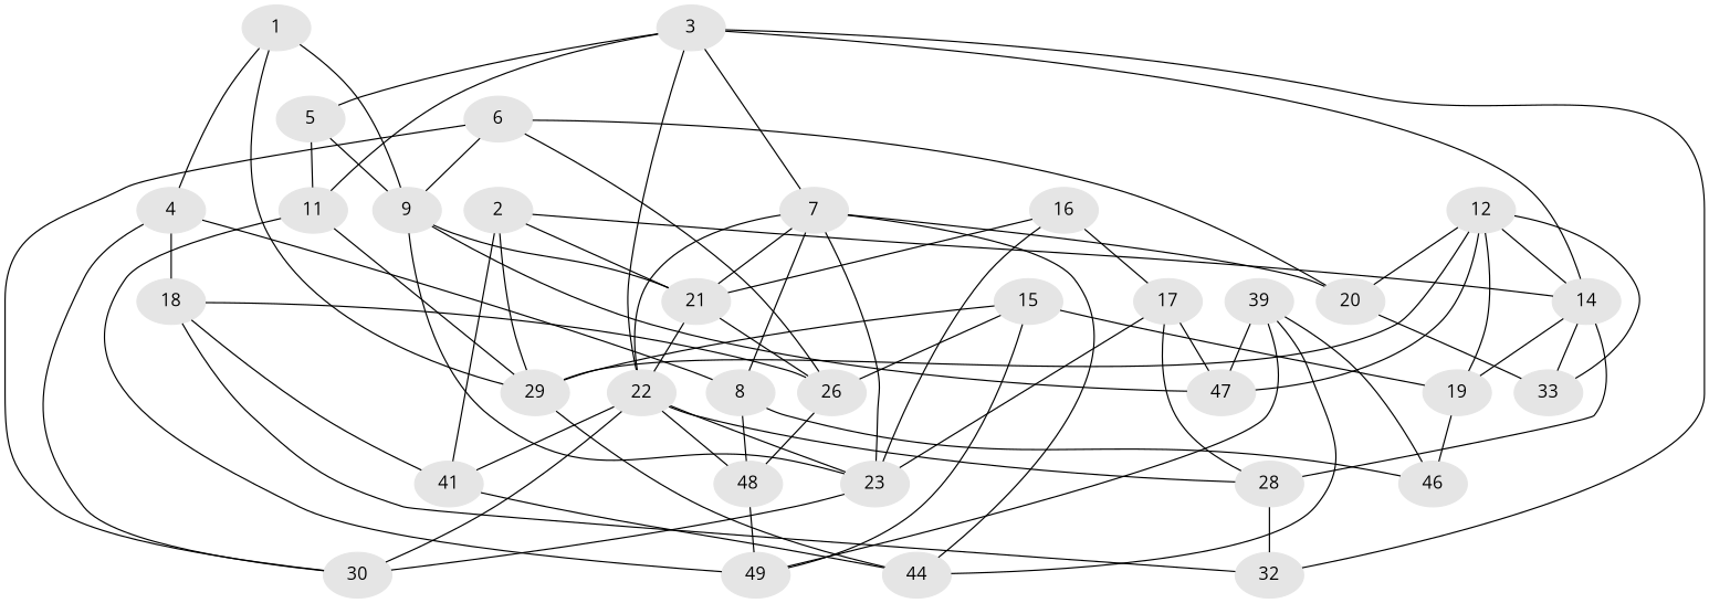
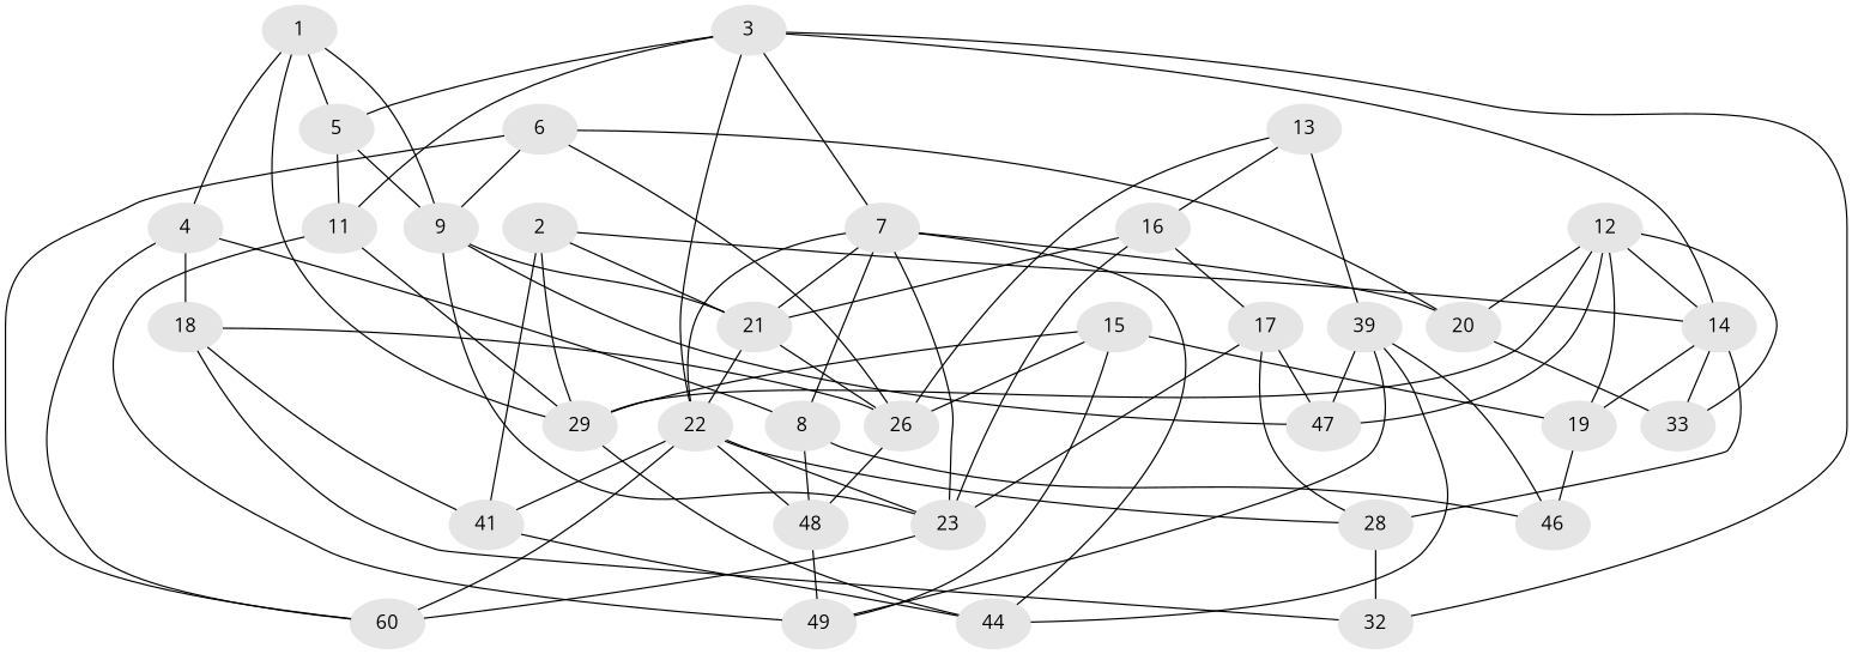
  graph {
    fontname="Open Sans"
    node [color=gray90 fontname="Open Sans" style=filled]
    edge [fontname="Open Sans"]
    1
    4
    5
    9 [super="+45"]
    29 [super="+34"]
    8
    18
-   30
+   30 [label=60]
    11
    21 [super="+37"]
    23 [super="+40"]
    47
    44
    14 [super="+43"]
    19 [super="+24"]
    33
    28
    2
    41
    22 [super="+31+25"]
    26 [super="+35"]
    3 [super="+38"]
    7 [super="+10+36"]
    32
    20
    49
    48
    46
    6
    12 [super="+42"]
+   13
    16
    39 [super="+50"]
    17
    15
    1 -- 4
+   1 -- 5
    1 -- 9
    1 -- 29
    4 -- 8
    4 -- 18
    4 -- 30
    5 -- 9
    5 -- 11
    9 -- 21
    9 -- 23
    9 -- 47
    29 -- 44
    8 -- 48
    8 -- 46
    18 -- 41
    18 -- 26
    18 -- 32
    11 -- 29
    11 -- 49
    21 -- 22
    21 -- 26
    23 -- 30
    14 -- 19
    14 -- 33
    14 -- 28
    19 -- 46 [weight=2]
    28 -- 32
    2 -- 29
    2 -- 21
    2 -- 14
    2 -- 41
    41 -- 44
    22 -- 30
    22 -- 23
    22 -- 28
    22 -- 41
    22 -- 48
    26 -- 48
    3 -- 5
    3 -- 11
    3 -- 14
    3 -- 22
    3 -- 7
    3 -- 32
    7 -- 8
    7 -- 21
    7 -- 23
    7 -- 44
    7 -- 22
    7 -- 20
    20 -- 33
    48 -- 49
    6 -- 9
    6 -- 30
    6 -- 26
    6 -- 20
    12 -- 29
    12 -- 47
    12 -- 14
    12 -- 19
    12 -- 33
    12 -- 20
+   13 -- 26
+   13 -- 16
+   13 -- 39 [weight=2]
    16 -- 21
    16 -- 23
    16 -- 17
    39 -- 47
    39 -- 44
    39 -- 49
    39 -- 46
    17 -- 23
    17 -- 47
    17 -- 28
    15 -- 29
    15 -- 19
    15 -- 26
    15 -- 49
  }
